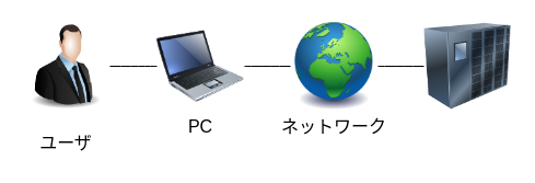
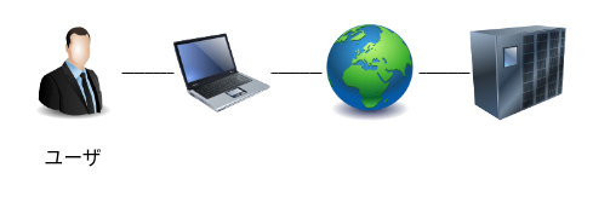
  <mxCell id="0" />
  <mxCell id="1" parent="0" />
  <mxCell id="2" value="" style="image;html=1;image=img/lib/clip_art/computers/Laptop_128x128.png" vertex="1" parent="1"><mxGeometry x="143" y="20" width="80" height="80" as="geometry" /></mxCell>
  <mxCell id="3" value="" style="image;html=1;image=img/lib/clip_art/general/Earth_globe_128x128.png" vertex="1" parent="1"><mxGeometry x="265" y="20" width="80" height="80" as="geometry" /></mxCell>
  <mxCell id="4" value="" style="image;html=1;image=img/lib/clip_art/people/Suit_Man_128x128.png" vertex="1" parent="1"><mxGeometry x="20" y="20" width="80" height="80" as="geometry" /></mxCell>
  <mxCell id="5" value="" style="image;html=1;image=img/lib/clip_art/networking/UPS_128x128.png" vertex="1" parent="1"><mxGeometry x="387" y="20" width="80" height="80" as="geometry" /></mxCell>
  <mxCell id="6" value="" style="endArrow=none;html=1;rounded=0;fontSize=12;startSize=8;endSize=8;curved=1;entryX=1;entryY=0.5;entryDx=0;entryDy=0;exitX=0;exitY=0.5;exitDx=0;exitDy=0;" edge="1" parent="1" source="2" target="4"><mxGeometry width="50" height="50" relative="1" as="geometry"><mxPoint x="507" y="182" as="sourcePoint" /><mxPoint x="557" y="132" as="targetPoint" /></mxGeometry></mxCell>
  <mxCell id="7" value="" style="endArrow=none;html=1;rounded=0;fontSize=12;startSize=8;endSize=8;curved=1;exitX=1;exitY=0.5;exitDx=0;exitDy=0;" edge="1" parent="1" source="2" target="3"><mxGeometry width="50" height="50" relative="1" as="geometry"><mxPoint x="507" y="182" as="sourcePoint" /><mxPoint x="557" y="132" as="targetPoint" /></mxGeometry></mxCell>
  <mxCell id="8" value="" style="endArrow=none;html=1;rounded=0;fontSize=12;startSize=8;endSize=8;curved=1;exitX=1;exitY=0.5;exitDx=0;exitDy=0;" edge="1" parent="1" source="3" target="5"><mxGeometry width="50" height="50" relative="1" as="geometry"><mxPoint x="507" y="182" as="sourcePoint" /><mxPoint x="557" y="132" as="targetPoint" /></mxGeometry></mxCell>
  <mxCell id="9" value="ユーザ" style="text;strokeColor=none;fillColor=none;html=1;align=center;verticalAlign=middle;whiteSpace=wrap;rounded=0;fontSize=16;" vertex="1" parent="1"><mxGeometry x="30" y="115" width="60" height="30" as="geometry" /></mxCell>
- <mxCell id="10" value="PC" style="text;strokeColor=none;fillColor=none;html=1;align=center;verticalAlign=middle;whiteSpace=wrap;rounded=0;fontSize=16;" vertex="1" parent="1"><mxGeometry x="153" y="100" width="60" height="30" as="geometry" /></mxCell>
- <mxCell id="11" value="ネットワーク" style="text;strokeColor=none;fillColor=none;html=1;align=center;verticalAlign=middle;whiteSpace=wrap;rounded=0;fontSize=16;" vertex="1" parent="1"><mxGeometry x="247" y="100" width="116" height="30" as="geometry" /></mxCell>
